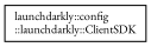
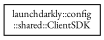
  digraph {
    rankdir=LR
    fontname="EB Garamond"
-   n1 [color=black fillcolor=white fontname="EB Garamond" fontsize=10 height=0.2 label="launchdarkly::config\l::launchdarkly::ClientSDK" shape=record style=filled width=0.4]
+   n1 [color=black fillcolor=white fontname="EB Garamond" fontsize=10 height=0.2 label="launchdarkly::config\l::shared::ClientSDK" shape=record style=filled width=0.4]
  }
